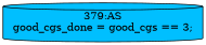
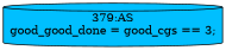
  strict digraph {
-   n1 [ast="<pyverilog.vparser.ast.Assign object at 0x7f273e61b8d0>" def_var="['good_cgs_done']" fillcolor=deepskyblue label="379:AS\ngood_cgs_done = good_cgs == 3;" statements="[]" style=filled typ=Assign use_var="['good_cgs']" shape=cylinder]
+   n1 [ast="<pyverilog.vparser.ast.Assign object at 0x7f273e61b8d0>" def_var="['good_cgs_done']" fillcolor=deepskyblue label="379:AS\ngood_good_done = good_cgs == 3;" statements="[]" style=filled typ=Assign use_var="['good_cgs']" shape=cylinder]
  }
